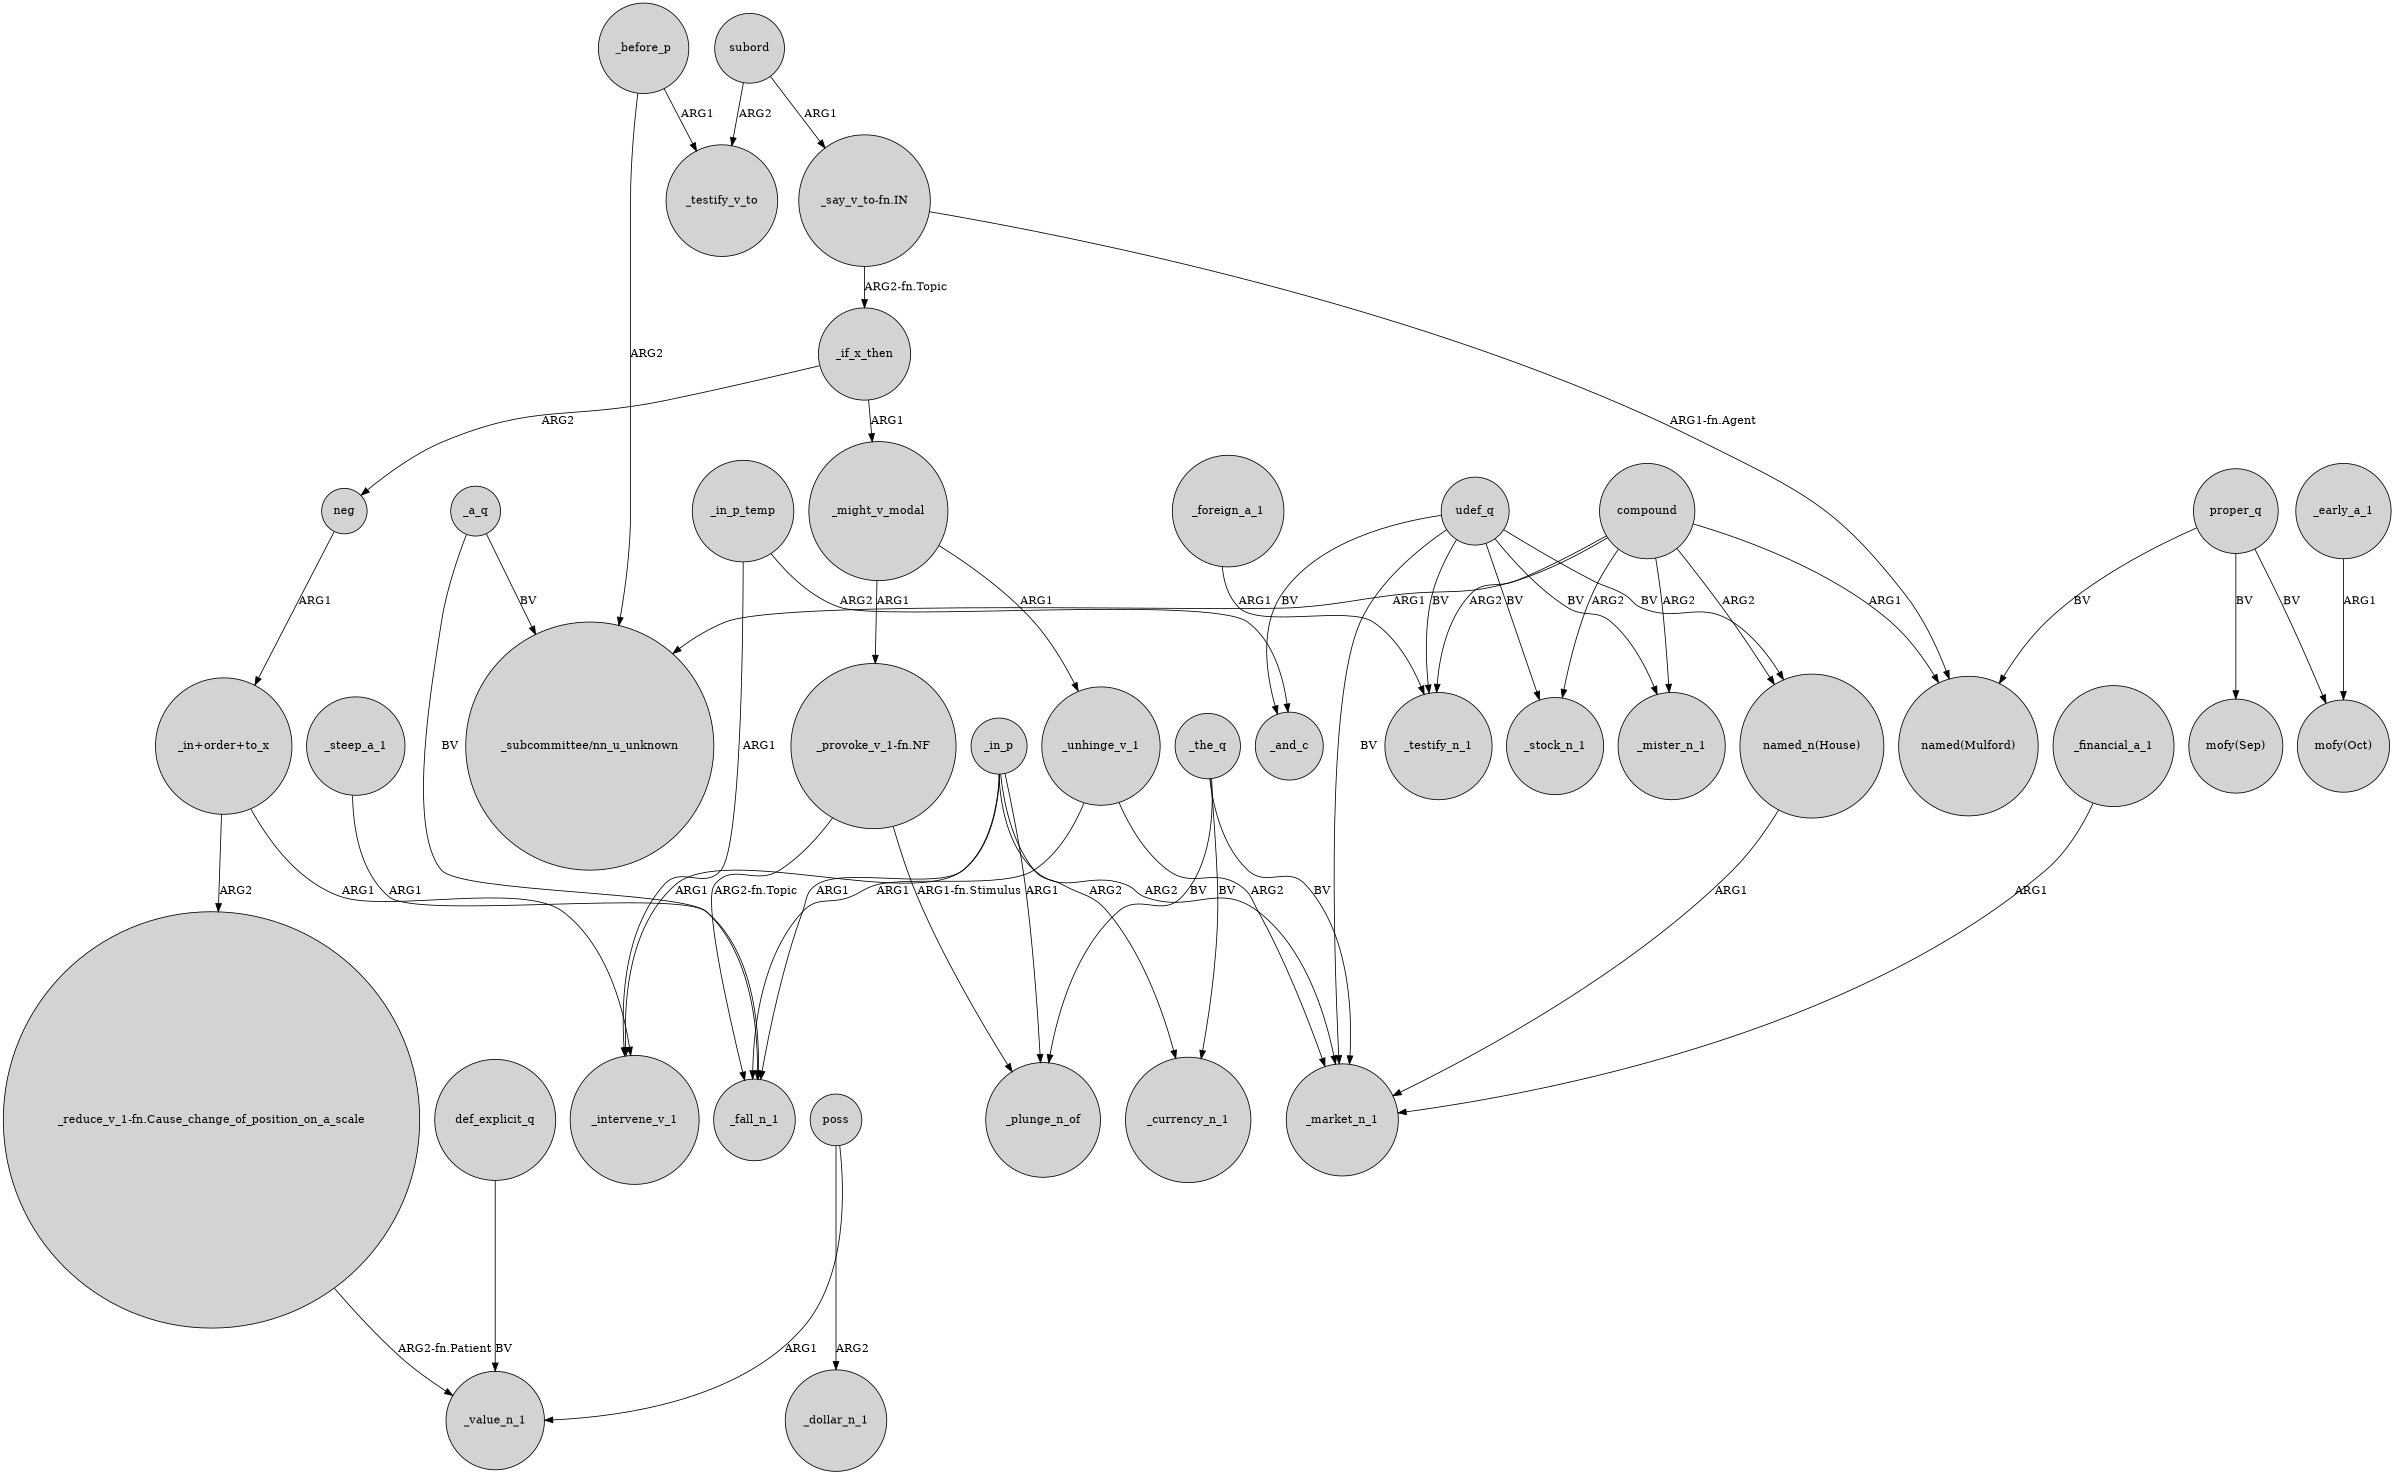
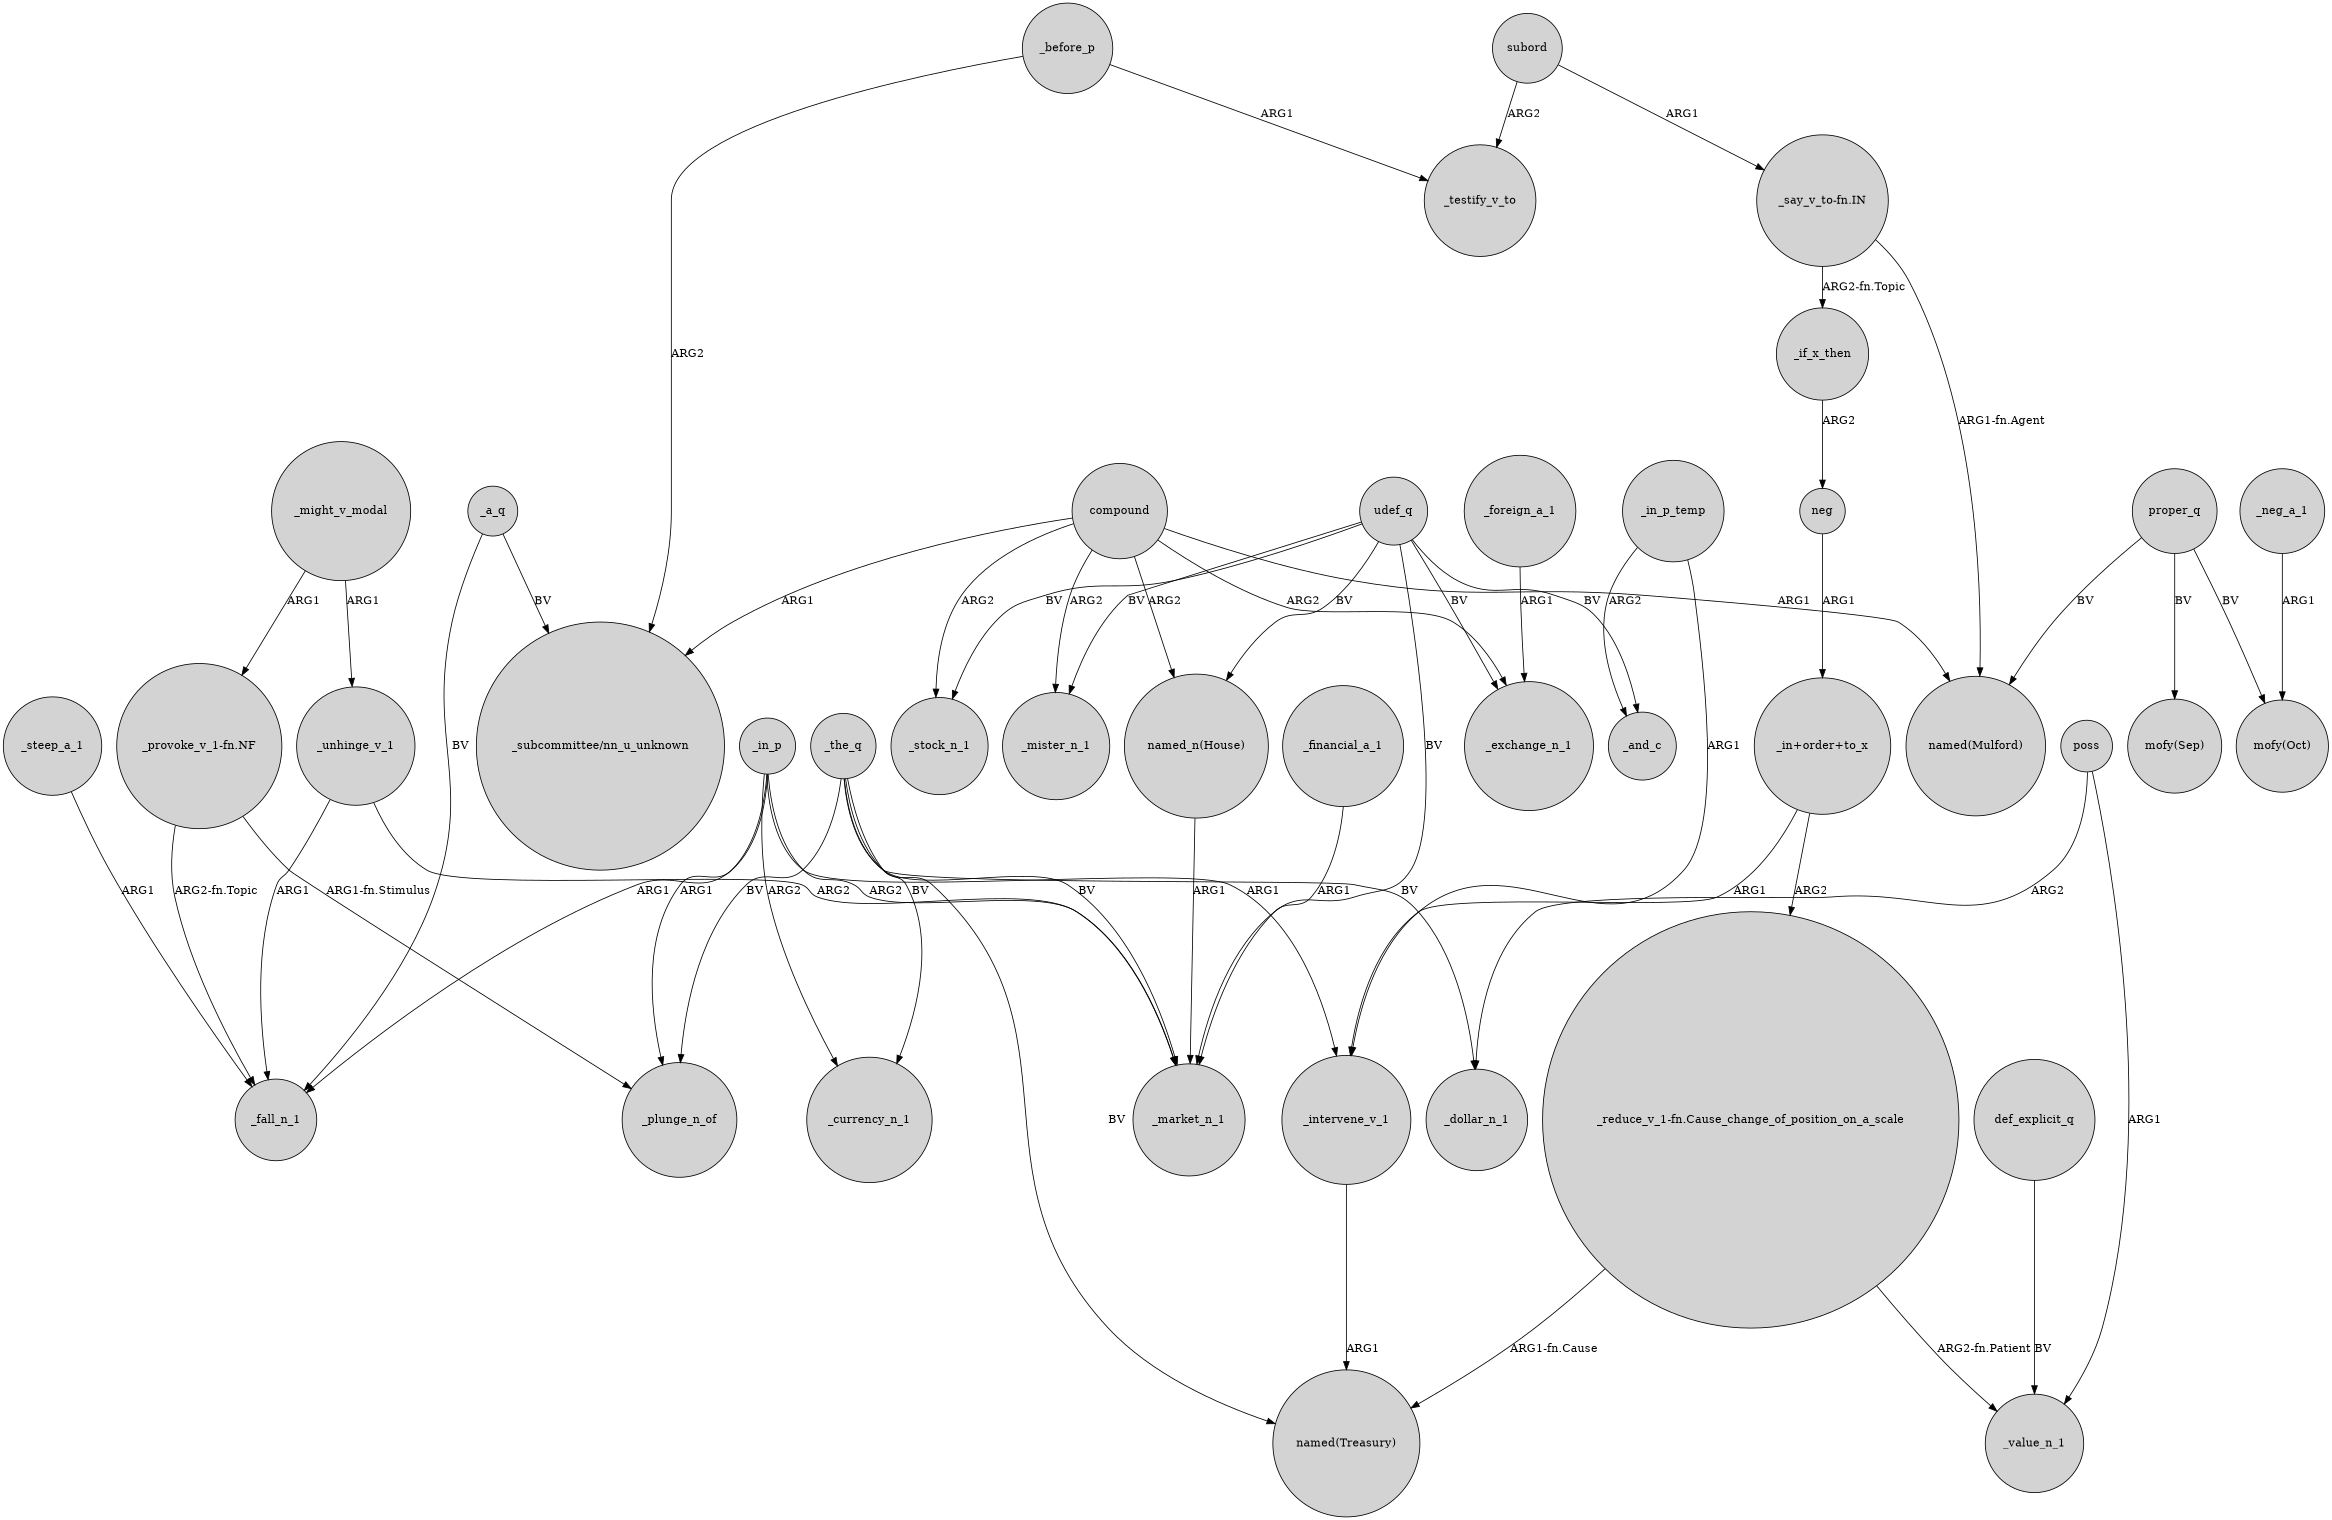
  digraph {
    node [shape=circle style=filled]
    udef_q
    "named_n(House)"
-   _exchange_n_1 [label=_testify_n_1]
+   _exchange_n_1
    _mister_n_1
    _market_n_1
    _stock_n_1
    _and_c
    def_explicit_q
    _value_n_1
    _a_q
    _fall_n_1
    "_subcommittee/nn_u_unknown"
    "_say_v_to-fn.IN"
    _if_x_then
    "named(Mulford)"
    neg
    _might_v_modal
    "_in+order+to_x"
    "_provoke_v_1-fn.NF"
    _unhinge_v_1
    "_reduce_v_1-fn.Cause_change_of_position_on_a_scale"
    _intervene_v_1
+   "named(Treasury)"
    _in_p
    _plunge_n_of
    _currency_n_1
    _foreign_a_1
    compound
    _the_q
    _dollar_n_1
    subord
    _testify_v_to
    proper_q
    "mofy(Oct)"
    "mofy(Sep)"
    poss
    _before_p
    _financial_a_1
    _steep_a_1
    _in_p_temp
-   _early_a_1
+   _early_a_1 [label=_neg_a_1]
    udef_q -> "named_n(House)" [label=BV]
    udef_q -> _exchange_n_1 [label=BV]
    udef_q -> _mister_n_1 [label=BV]
    udef_q -> _market_n_1 [label=BV]
    udef_q -> _stock_n_1 [label=BV]
    udef_q -> _and_c [label=BV]
    "named_n(House)" -> _market_n_1 [label=ARG1]
    def_explicit_q -> _value_n_1 [label=BV]
    _a_q -> _fall_n_1 [label=BV]
    _a_q -> "_subcommittee/nn_u_unknown" [label=BV]
    "_say_v_to-fn.IN" -> _if_x_then [label="ARG2-fn.Topic"]
    "_say_v_to-fn.IN" -> "named(Mulford)" [label="ARG1-fn.Agent"]
    _if_x_then -> neg [label=ARG2]
-   _if_x_then -> _might_v_modal [label=ARG1]
    neg -> "_in+order+to_x" [label=ARG1]
    _might_v_modal -> "_provoke_v_1-fn.NF" [label=ARG1]
    _might_v_modal -> _unhinge_v_1 [label=ARG1]
    "_in+order+to_x" -> "_reduce_v_1-fn.Cause_change_of_position_on_a_scale" [label=ARG2]
    "_in+order+to_x" -> _intervene_v_1 [label=ARG1]
    "_provoke_v_1-fn.NF" -> _fall_n_1 [label="ARG2-fn.Topic"]
    "_provoke_v_1-fn.NF" -> _plunge_n_of [label="ARG1-fn.Stimulus"]
    _unhinge_v_1 -> _market_n_1 [label=ARG2]
    _unhinge_v_1 -> _fall_n_1 [label=ARG1]
    "_reduce_v_1-fn.Cause_change_of_position_on_a_scale" -> _value_n_1 [label="ARG2-fn.Patient"]
+   "_reduce_v_1-fn.Cause_change_of_position_on_a_scale" -> "named(Treasury)" [label="ARG1-fn.Cause"]
+   _intervene_v_1 -> "named(Treasury)" [label=ARG1]
    _in_p -> _market_n_1 [label=ARG2]
    _in_p -> _fall_n_1 [label=ARG1]
    _in_p -> _intervene_v_1 [label=ARG1]
    _in_p -> _plunge_n_of [label=ARG1]
    _in_p -> _currency_n_1 [label=ARG2]
    _foreign_a_1 -> _exchange_n_1 [label=ARG1]
    compound -> "named_n(House)" [label=ARG2]
    compound -> _exchange_n_1 [label=ARG2]
    compound -> _mister_n_1 [label=ARG2]
    compound -> _stock_n_1 [label=ARG2]
    compound -> "_subcommittee/nn_u_unknown" [label=ARG1]
    compound -> "named(Mulford)" [label=ARG1]
    _the_q -> _market_n_1 [label=BV]
+   _the_q -> "named(Treasury)" [label=BV]
    _the_q -> _plunge_n_of [label=BV]
    _the_q -> _currency_n_1 [label=BV]
+   _the_q -> _dollar_n_1 [label=BV]
    subord -> "_say_v_to-fn.IN" [label=ARG1]
    subord -> _testify_v_to [label=ARG2]
    proper_q -> "named(Mulford)" [label=BV]
    proper_q -> "mofy(Oct)" [label=BV]
    proper_q -> "mofy(Sep)" [label=BV]
    poss -> _value_n_1 [label=ARG1]
    poss -> _dollar_n_1 [label=ARG2]
    _before_p -> "_subcommittee/nn_u_unknown" [label=ARG2]
    _before_p -> _testify_v_to [label=ARG1]
    _financial_a_1 -> _market_n_1 [label=ARG1]
    _steep_a_1 -> _fall_n_1 [label=ARG1]
    _in_p_temp -> _and_c [label=ARG2]
    _in_p_temp -> _intervene_v_1 [label=ARG1]
    _early_a_1 -> "mofy(Oct)" [label=ARG1]
  }
